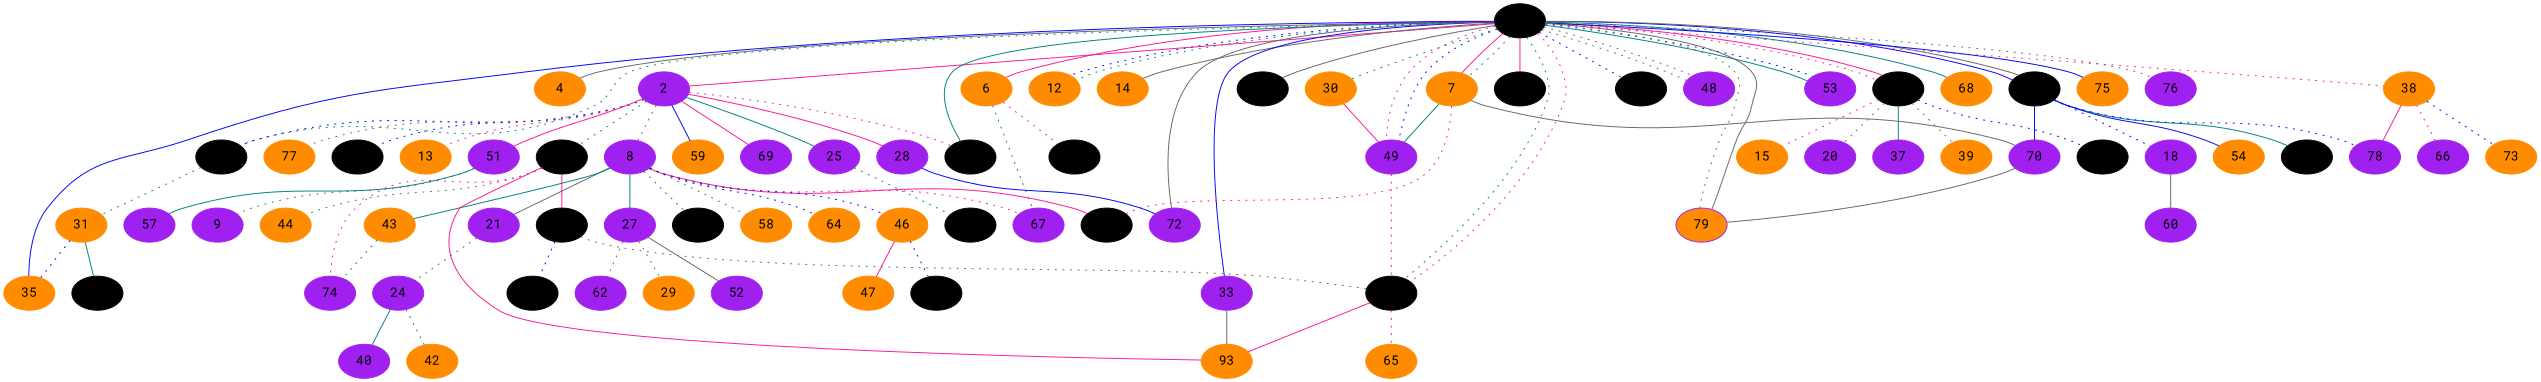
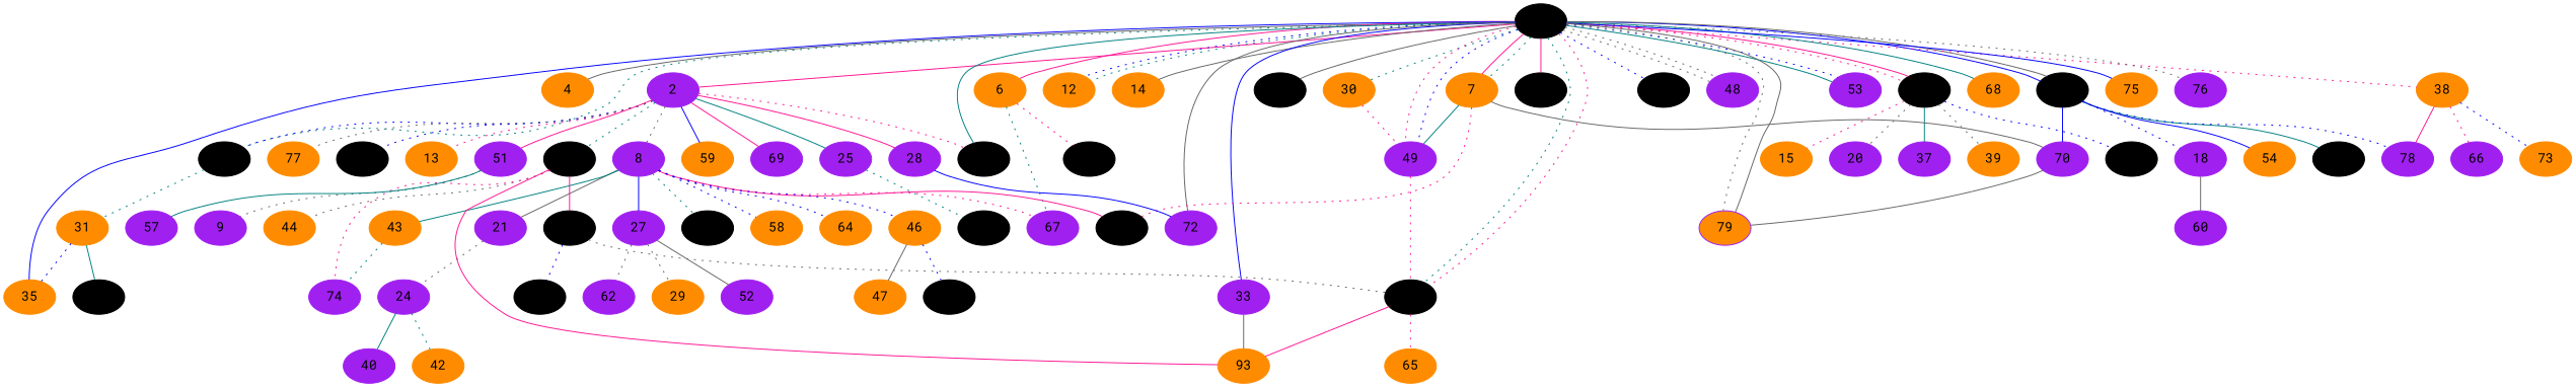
  graph {
    fontname="Roboto Mono"
    node [color=purple fontname="Roboto Mono" style=filled]
    edge [color=deeppink fontname="Roboto Mono" style=dotted]
    1 [color=black]
    2
    4 [color=darkorange]
    5 [color=black]
    6 [color=darkorange]
    7 [color=darkorange]
    10 [color=black]
    12 [color=darkorange]
    14 [color=darkorange]
    17 [color=black]
    19 [color=black]
    23 [color=black]
    30 [color=darkorange]
    33
    35 [color=darkorange]
    36 [color=black]
    38 [color=darkorange]
    41 [color=black]
    48
    49
    53
    55 [color=black]
    68 [color=darkorange]
    72
    75 [color=darkorange]
    76
    79 [fillcolor=darkorange]
    3 [color=black]
    8
    11 [color=black]
    13 [color=darkorange]
    25
    28
    51
    59 [color=darkorange]
    69
    77 [color=darkorange]
    15 [color=darkorange]
    16 [color=black]
    20
    37
    39 [color=darkorange]
    61 [color=black]
    67
    70
    71 [color=black]
    18
    32 [color=black]
    54 [color=darkorange]
    78
    31 [color=darkorange]
    n52 [color=darkorange label=93]
    66
    73 [color=darkorange]
    65 [color=darkorange]
    21
    26 [color=black]
    27
    43 [color=darkorange]
    46 [color=darkorange]
    58 [color=darkorange]
    64 [color=darkorange]
    22 [color=black]
    44 [color=darkorange]
    74
    34 [color=black]
    9
    57
    24
    29 [color=darkorange]
    52
    62
    47 [color=darkorange]
    50 [color=black]
    60
    56 [color=black]
    45 [color=black]
    40
    42 [color=darkorange]
    1 -- 2 [style=solid]
    1 -- 4 [color=gray40 style=solid]
    1 -- 5
    1 -- 5 [style=solid]
    1 -- 6 [style=solid]
    1 -- 7 [style=solid]
    1 -- 7 [color=teal]
    1 -- 10 [color=blue style=solid]
    1 -- 10 [color=gray40 style=solid]
    1 -- 12 [color=blue]
    1 -- 12 [color=teal]
    1 -- 14 [color=gray40 style=solid]
    1 -- 17 [color=teal style=solid]
    1 -- 19 [color=teal]
    1 -- 23 [color=gray40 style=solid]
    1 -- 30 [color=teal]
    1 -- 33 [color=blue style=solid]
    1 -- 35 [color=blue style=solid]
    1 -- 36 [style=solid]
    1 -- 38
    1 -- 41 [color=blue]
    1 -- 48 [color=gray40]
    1 -- 48 [color=gray40]
    1 -- 49
    1 -- 49 [color=blue]
    1 -- 53 [color=teal style=solid]
    1 -- 53 [color=blue]
    1 -- 55 [color=teal]
    1 -- 55
    1 -- 68 [color=teal style=solid]
    1 -- 72 [color=gray40 style=solid]
    1 -- 75 [color=blue style=solid]
    1 -- 76 [color=gray40]
    1 -- 79 [color=gray40]
    1 -- 79 [color=gray40 style=solid]
    2 -- 17
    2 -- 19 [color=blue]
    2 -- 3 [color=blue]
    2 -- 8 [color=gray40]
    2 -- 11 [color=teal]
    2 -- 13
    2 -- 25 [color=teal style=solid]
    2 -- 28 [style=solid]
    2 -- 51 [style=solid]
    2 -- 59 [color=blue style=solid]
    2 -- 69 [style=solid]
    2 -- 77 [color=gray40]
    5 -- 15
    5 -- 16 [color=blue]
    5 -- 20 [color=gray40]
    5 -- 37 [color=teal style=solid]
    5 -- 39 [color=gray40]
    6 -- 61
    6 -- 67 [color=teal]
    7 -- 49 [color=teal style=solid]
    7 -- 70 [color=gray40 style=solid]
    7 -- 71
    10 -- 70 [color=blue style=solid]
    10 -- 18 [color=blue]
    10 -- 32 [color=teal style=solid]
    10 -- 54 [color=blue style=solid]
    10 -- 78 [color=blue]
    19 -- 31 [color=teal]
-   30 -- 49 [style=solid]
+   30 -- 49
    33 -- n52 [color=gray40 style=solid]
    38 -- 78 [style=solid]
    38 -- 66
    38 -- 73 [color=blue]
    49 -- 55
    55 -- n52 [style=solid]
    55 -- 65
    8 -- 67
    8 -- 71 [style=solid]
    8 -- 21 [color=gray40 style=solid]
    8 -- 26 [color=teal]
-   8 -- 27 [color=teal style=solid]
+   8 -- 27 [color=blue style=solid]
    8 -- 43 [color=teal style=solid]
    8 -- 46 [color=blue]
-   8 -- 58 [color=gray40]
+   8 -- 58 [color=blue]
    8 -- 64 [color=blue]
    11 -- n52 [style=solid]
    11 -- 22 [style=solid]
    11 -- 44 [color=gray40]
    11 -- 74
    25 -- 34 [color=teal]
    28 -- 72 [color=blue style=solid]
    51 -- 9 [color=gray40]
    51 -- 57 [color=teal style=solid]
    70 -- 79 [color=gray40 style=solid]
    18 -- 60 [color=gray40 style=solid]
    31 -- 35 [color=blue]
    31 -- 45 [color=teal style=solid]
    21 -- 24 [color=gray40]
    27 -- 29 [color=gray40]
    27 -- 52 [color=gray40 style=solid]
    27 -- 62 [color=gray40]
    43 -- 74 [color=teal]
-   46 -- 47 [style=solid]
+   46 -- 47 [color=gray40 style=solid]
    46 -- 50 [color=blue]
    22 -- 55 [color=gray40]
    22 -- 56 [color=blue]
    24 -- 40 [color=teal style=solid]
    24 -- 42 [color=teal]
  }
